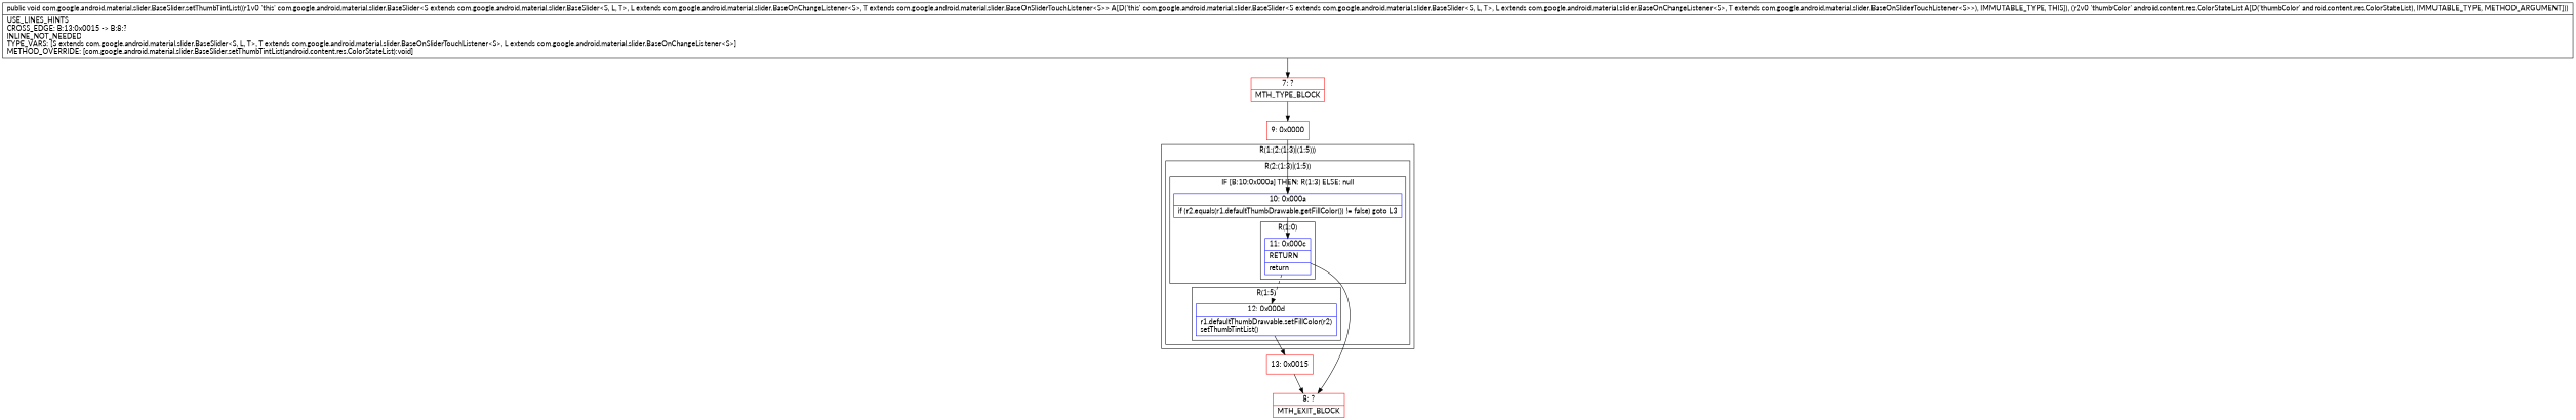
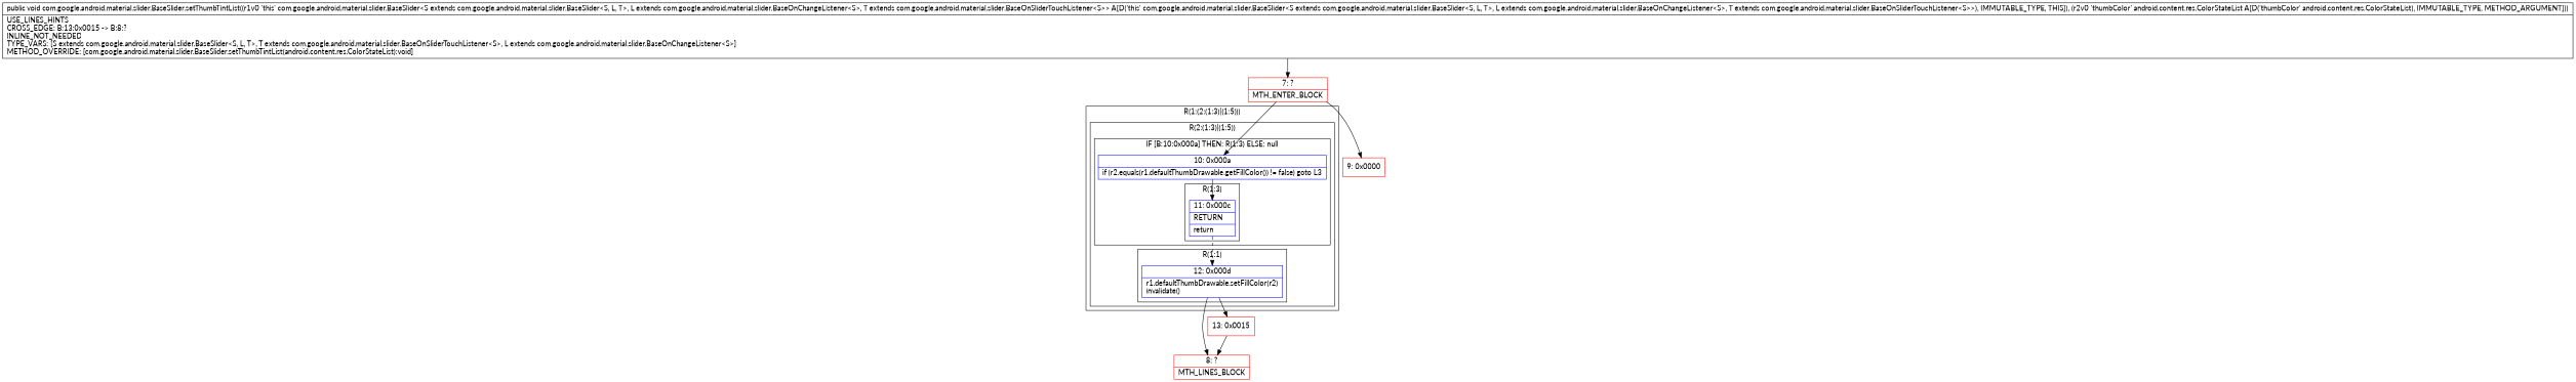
  digraph {
    fontname=Lato
    node [color=red fontname=Lato shape=record]
    edge [fontname=Lato]
    n1 [color=blue label="{11\:\ 0x000c|RETURN\l|return\l}"]
    n2 [color=blue label="{10\:\ 0x000a|if (r2.equals(r1.defaultThumbDrawable.getFillColor()) != false) goto L3\l}"]
-   n3 [color=blue label="{12\:\ 0x000d|r1.defaultThumbDrawable.setFillColor(r2)\lsetThumbTintList()\l}"]
-   n4 [label="{8\:\ ?|MTH_EXIT_BLOCK\l}"]
+   n3 [color=blue label="{12\:\ 0x000d|r1.defaultThumbDrawable.setFillColor(r2)\linvalidate()\l}"]
+   n4 [label="{8\:\ ?|MTH_LINES_BLOCK\l}"]
    n5 [label="{13\:\ 0x0015}"]
-   n6 [label="{7\:\ ?|MTH_TYPE_BLOCK\l}"]
+   n6 [label="{7\:\ ?|MTH_ENTER_BLOCK\l}"]
    n7 [label="{9\:\ 0x0000}"]
    n8 [label="{public void com.google.android.material.slider.BaseSlider.setThumbTintList((r1v0 'this' com.google.android.material.slider.BaseSlider\<S extends com.google.android.material.slider.BaseSlider\<S, L, T\>, L extends com.google.android.material.slider.BaseOnChangeListener\<S\>, T extends com.google.android.material.slider.BaseOnSliderTouchListener\<S\>\> A[D('this' com.google.android.material.slider.BaseSlider\<S extends com.google.android.material.slider.BaseSlider\<S, L, T\>, L extends com.google.android.material.slider.BaseOnChangeListener\<S\>, T extends com.google.android.material.slider.BaseOnSliderTouchListener\<S\>\>), IMMUTABLE_TYPE, THIS]), (r2v0 'thumbColor' android.content.res.ColorStateList A[D('thumbColor' android.content.res.ColorStateList), IMMUTABLE_TYPE, METHOD_ARGUMENT]))  | USE_LINES_HINTS\lCROSS_EDGE: B:13:0x0015 \-\> B:8:?\lINLINE_NOT_NEEDED\lTYPE_VARS: [S extends com.google.android.material.slider.BaseSlider\<S, L, T\>, T extends com.google.android.material.slider.BaseOnSliderTouchListener\<S\>, L extends com.google.android.material.slider.BaseOnChangeListener\<S\>]\lMETHOD_OVERRIDE: [com.google.android.material.slider.BaseSlider.setThumbTintList(android.content.res.ColorStateList):void]\l}" color=""]
    subgraph cluster_1 {
      label="R(1:(2:(1:3)|(1:5)))"
      subgraph cluster_2 {
        label="R(2:(1:3)|(1:5))"
        subgraph cluster_3 {
          label="IF [B:10:0x000a] THEN: R(1:3) ELSE: null"
          n2
          subgraph cluster_4 {
-           label="R(1:0)"
+           label="R(1:3)"
            n1
          }
        }
        subgraph cluster_5 {
-         label="R(1:5)"
+         label="R(1:1)"
          n3
        }
      }
    }
    n1 -> n3 [style=dashed]
-   n1 -> n4
+   n3 -> n4
    n2 -> n1
    n3 -> n5
    n5 -> n4
    n6 -> n7
-   n7 -> n2
+   n6 -> n2
    n8 -> n6
  }
